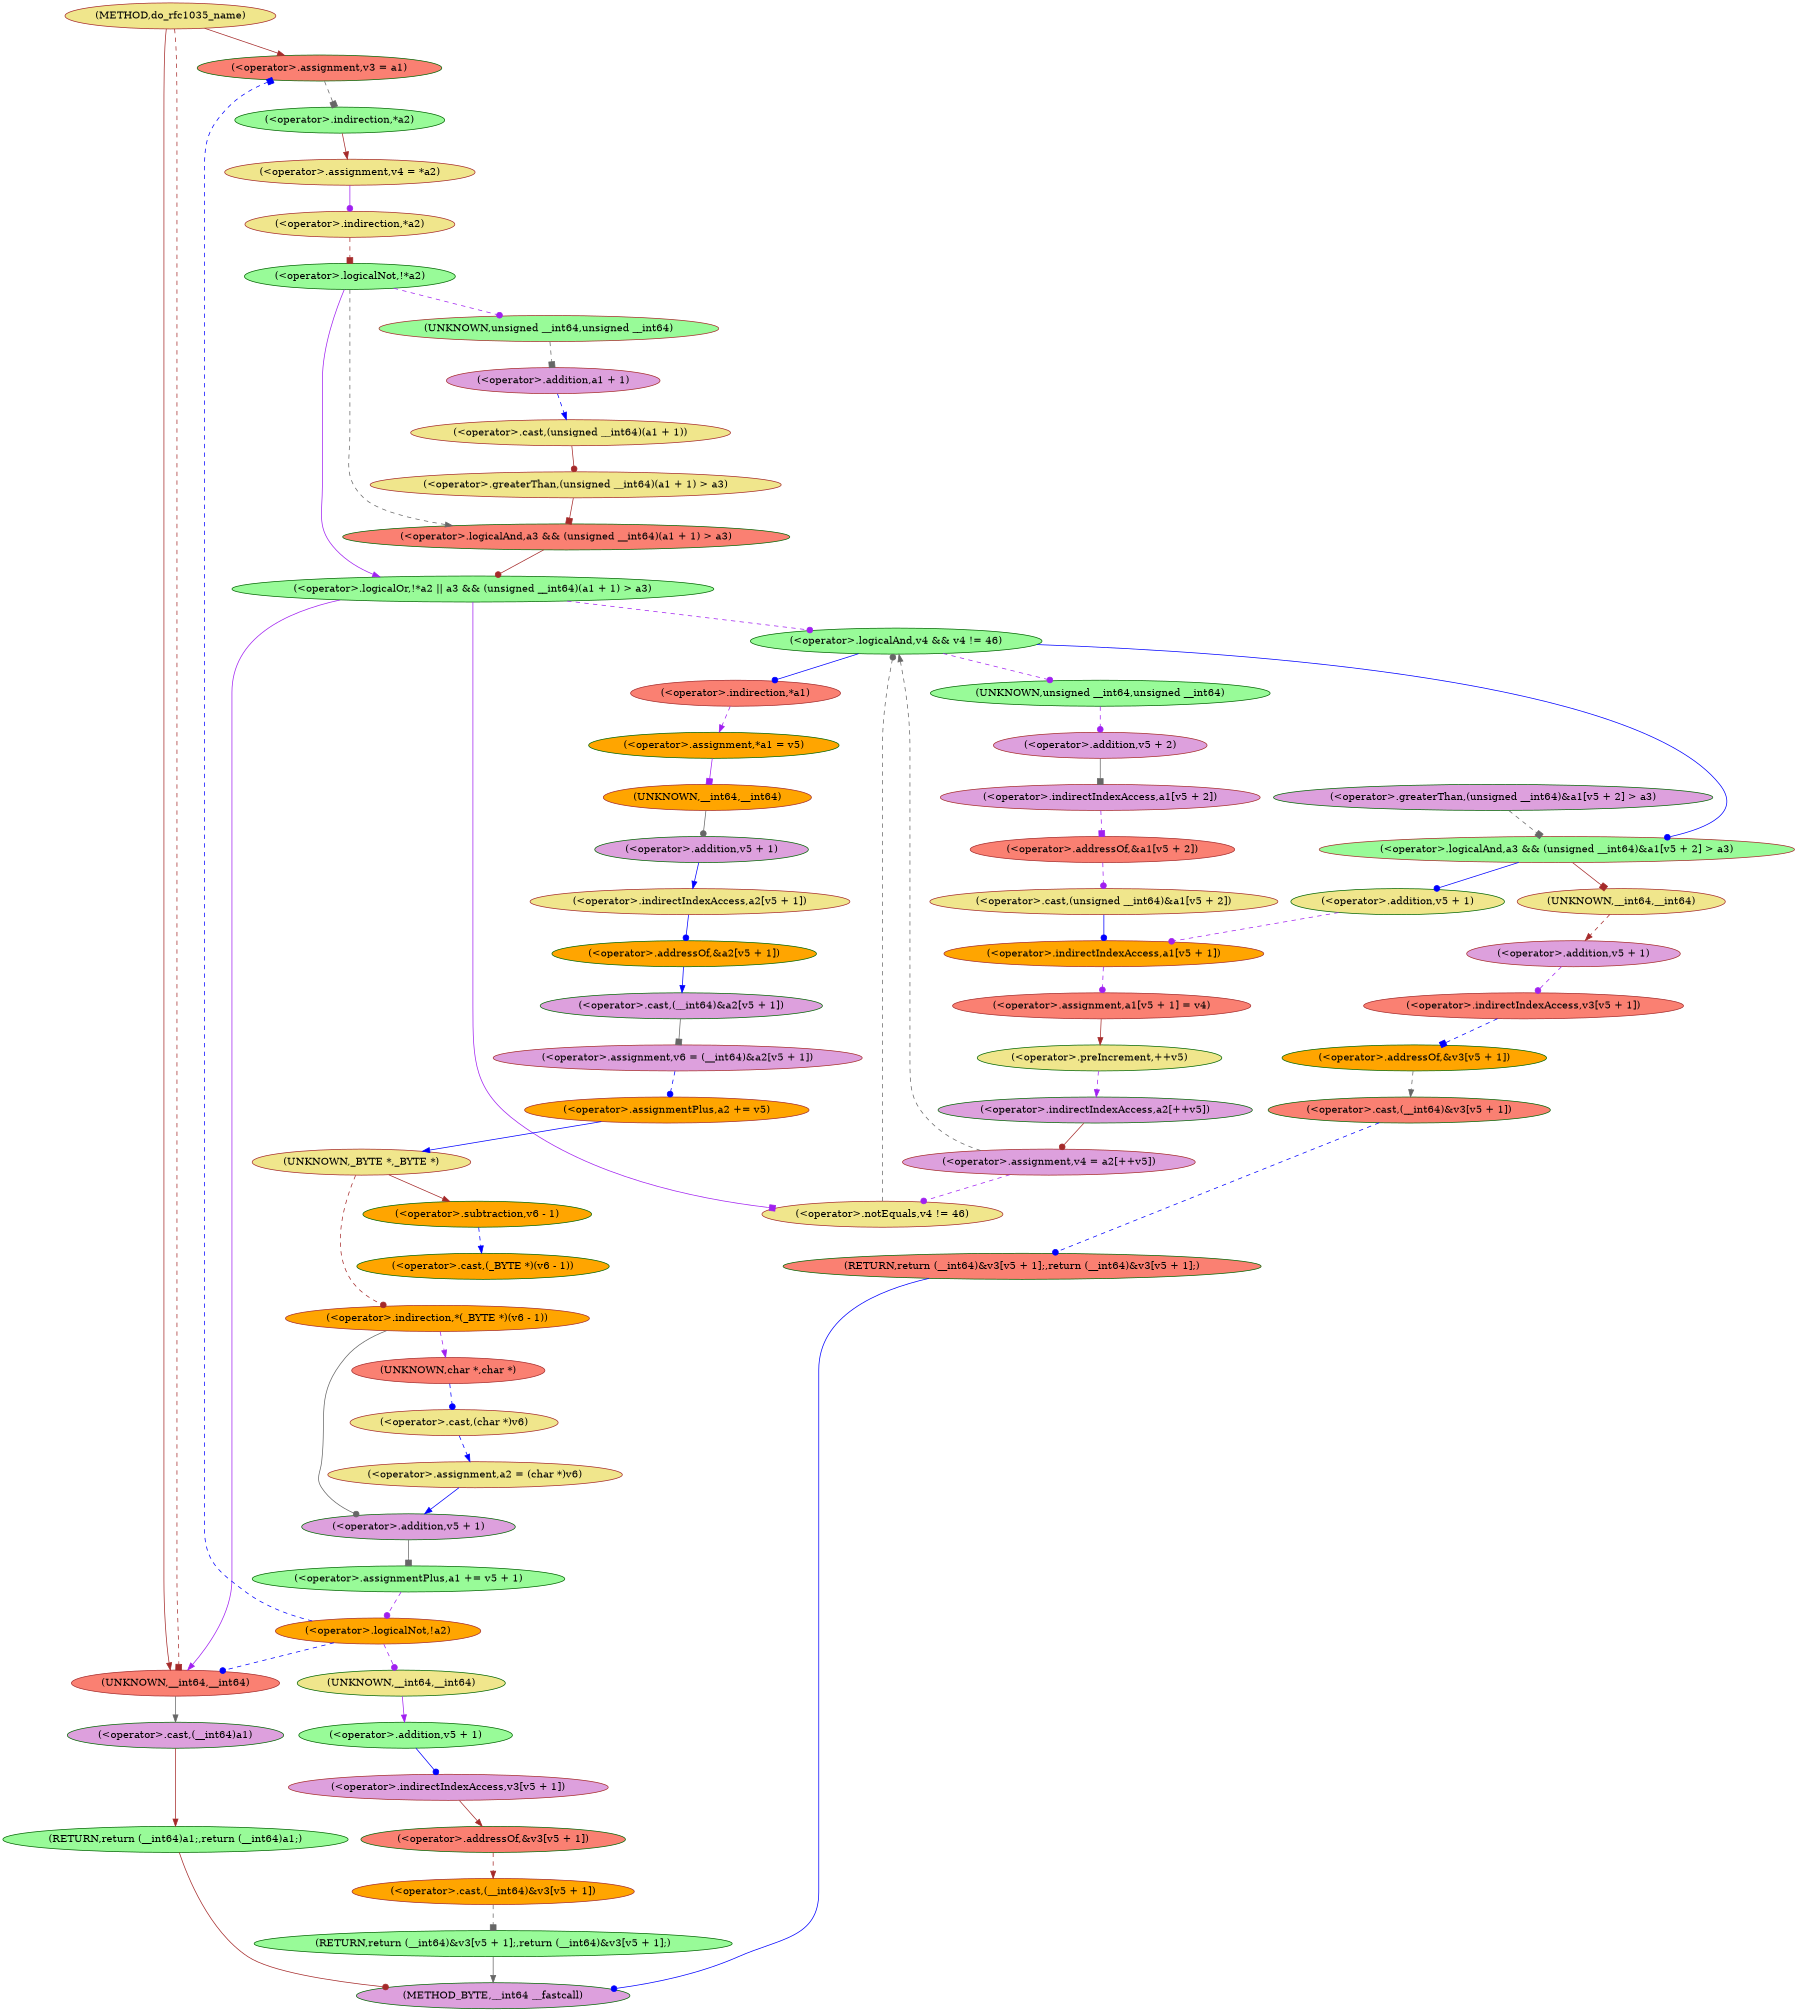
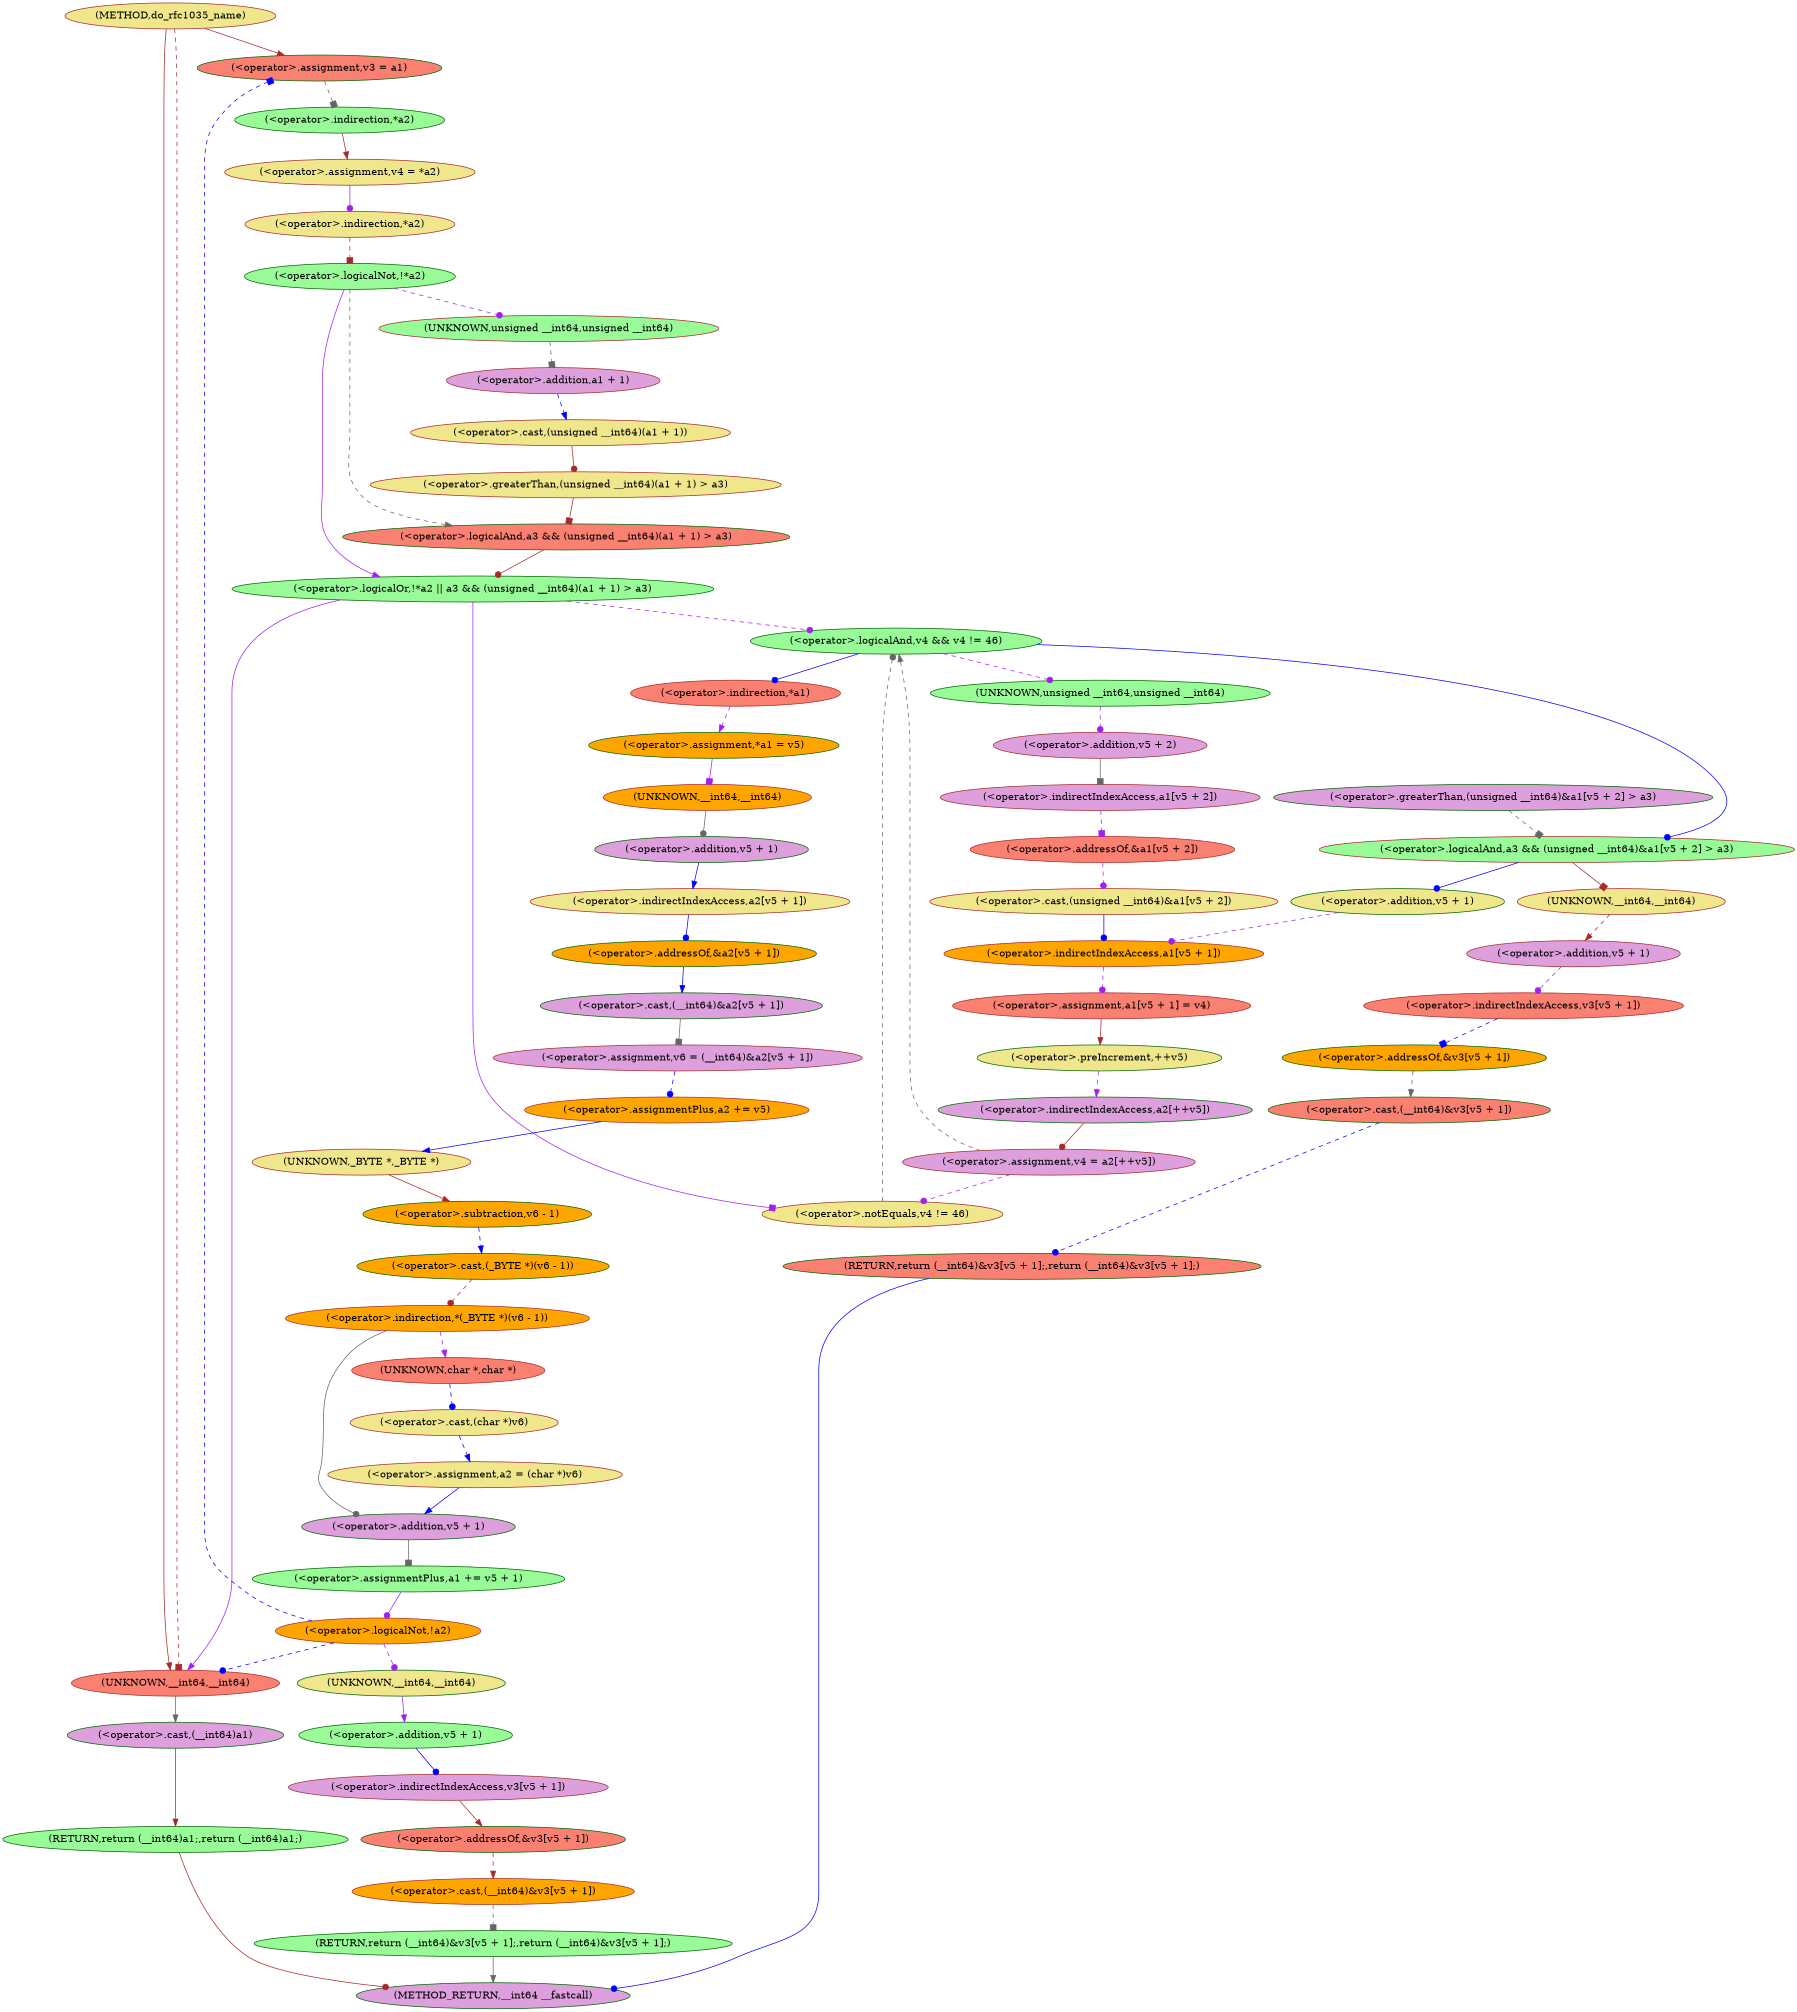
  digraph {
    node [color=brown fillcolor=khaki style=filled]
    edge [arrowhead=dot color=purple style=dashed]
    n1 [color=darkgreen fillcolor=salmon label="(<operator>.assignment,v3 = a1)"]
    n2 [color=darkgreen fillcolor=palegreen label="(<operator>.indirection,*a2)"]
    n3 [label="(<operator>.assignment,v4 = *a2)"]
    n4 [label="(<operator>.indirection,*a2)"]
    n5 [color=darkgreen fillcolor=palegreen label="(<operator>.logicalNot,!*a2)"]
    n6 [color=darkgreen fillcolor=palegreen label="(<operator>.logicalOr,!*a2 || a3 && (unsigned __int64)(a1 + 1) > a3)"]
    n7 [color=darkgreen fillcolor=palegreen label="(<operator>.logicalAnd,v4 && v4 != 46)"]
    n8 [label="(<operator>.notEquals,v4 != 46)"]
    n9 [fillcolor=salmon label="(UNKNOWN,__int64,__int64)"]
    n10 [fillcolor=palegreen label="(<operator>.logicalAnd,a3 && (unsigned __int64)&a1[v5 + 2] > a3)"]
    n11 [color=darkgreen fillcolor=palegreen label="(UNKNOWN,unsigned __int64,unsigned __int64)"]
    n12 [fillcolor=salmon label="(<operator>.indirection,*a1)"]
    n13 [color=darkgreen fillcolor=plum label="(<operator>.cast,(__int64)a1)"]
    n14 [color=darkgreen fillcolor=salmon label="(<operator>.logicalAnd,a3 && (unsigned __int64)(a1 + 1) > a3)"]
    n15 [fillcolor=palegreen label="(UNKNOWN,unsigned __int64,unsigned __int64)"]
    n16 [fillcolor=plum label="(<operator>.addition,a1 + 1)"]
    n17 [label="(<operator>.greaterThan,(unsigned __int64)(a1 + 1) > a3)"]
    n18 [label="(<operator>.cast,(unsigned __int64)(a1 + 1))"]
    n19 [label="(UNKNOWN,__int64,__int64)"]
    n20 [color=darkgreen label="(<operator>.addition,v5 + 1)"]
    n21 [fillcolor=plum label="(<operator>.addition,v5 + 2)"]
    n22 [color=darkgreen fillcolor=orange label="(<operator>.assignment,*a1 = v5)"]
    n23 [fillcolor=plum label="(<operator>.addition,v5 + 1)"]
    n24 [fillcolor=orange label="(<operator>.indirectIndexAccess,a1[v5 + 1])"]
    n25 [color=darkgreen fillcolor=plum label="(<operator>.greaterThan,(unsigned __int64)&a1[v5 + 2] > a3)"]
    n26 [label="(<operator>.cast,(unsigned __int64)&a1[v5 + 2])"]
    n27 [fillcolor=plum label="(<operator>.indirectIndexAccess,a1[v5 + 2])"]
    n28 [fillcolor=salmon label="(<operator>.addressOf,&a1[v5 + 2])"]
    n29 [color=darkgreen fillcolor=salmon label="(RETURN,return (__int64)&v3[v5 + 1];,return (__int64)&v3[v5 + 1];)"]
-   n30 [color=darkgreen fillcolor=plum label="(METHOD_BYTE,__int64 __fastcall)"]
+   n30 [color=darkgreen fillcolor=plum label="(METHOD_RETURN,__int64 __fastcall)"]
    n31 [color=darkgreen fillcolor=salmon label="(<operator>.cast,(__int64)&v3[v5 + 1])"]
    n32 [fillcolor=salmon label="(<operator>.indirectIndexAccess,v3[v5 + 1])"]
    n33 [color=darkgreen fillcolor=orange label="(<operator>.addressOf,&v3[v5 + 1])"]
    n34 [fillcolor=salmon label="(<operator>.assignment,a1[v5 + 1] = v4)"]
    n35 [color=darkgreen label="(<operator>.preIncrement,++v5)"]
    n36 [color=darkgreen fillcolor=plum label="(<operator>.indirectIndexAccess,a2[++v5])"]
    n37 [fillcolor=plum label="(<operator>.assignment,v4 = a2[++v5])"]
    n38 [fillcolor=orange label="(UNKNOWN,__int64,__int64)"]
    n39 [color=darkgreen fillcolor=plum label="(<operator>.addition,v5 + 1)"]
    n40 [fillcolor=plum label="(<operator>.assignment,v6 = (__int64)&a2[v5 + 1])"]
    n41 [fillcolor=orange label="(<operator>.assignmentPlus,a2 += v5)"]
    n42 [label="(UNKNOWN,_BYTE *,_BYTE *)"]
    n43 [color=darkgreen fillcolor=plum label="(<operator>.cast,(__int64)&a2[v5 + 1])"]
    n44 [label="(<operator>.indirectIndexAccess,a2[v5 + 1])"]
    n45 [color=darkgreen fillcolor=orange label="(<operator>.addressOf,&a2[v5 + 1])"]
    n46 [color=darkgreen fillcolor=orange label="(<operator>.subtraction,v6 - 1)"]
    n47 [fillcolor=orange label="(<operator>.indirection,*(_BYTE *)(v6 - 1))"]
    n48 [fillcolor=salmon label="(UNKNOWN,char *,char *)"]
    n49 [color=darkgreen fillcolor=plum label="(<operator>.addition,v5 + 1)"]
    n50 [label="(<operator>.cast,(char *)v6)"]
    n51 [color=darkgreen fillcolor=palegreen label="(<operator>.assignmentPlus,a1 += v5 + 1)"]
    n52 [color=darkgreen fillcolor=orange label="(<operator>.cast,(_BYTE *)(v6 - 1))"]
    n53 [label="(<operator>.assignment,a2 = (char *)v6)"]
    n54 [fillcolor=orange label="(<operator>.logicalNot,!a2)"]
    n55 [color=darkgreen label="(UNKNOWN,__int64,__int64)"]
    n56 [color=darkgreen fillcolor=palegreen label="(<operator>.addition,v5 + 1)"]
    n57 [color=darkgreen fillcolor=palegreen label="(RETURN,return (__int64)&v3[v5 + 1];,return (__int64)&v3[v5 + 1];)"]
    n58 [fillcolor=orange label="(<operator>.cast,(__int64)&v3[v5 + 1])"]
    n59 [fillcolor=plum label="(<operator>.indirectIndexAccess,v3[v5 + 1])"]
    n60 [color=darkgreen fillcolor=salmon label="(<operator>.addressOf,&v3[v5 + 1])"]
    n61 [color=darkgreen fillcolor=palegreen label="(RETURN,return (__int64)a1;,return (__int64)a1;)"]
    n62 [label="(METHOD,do_rfc1035_name)"]
    n1 -> n2 [arrowhead=box color=gray40]
    n2 -> n3 [arrowhead=normal color=brown style=solid]
    n3 -> n4 [style=solid]
    n4 -> n5 [arrowhead=box color=brown]
    n5 -> n6 [arrowhead=normal style=solid]
    n5 -> n14 [arrowhead=normal color=gray40]
    n5 -> n15
    n6 -> n7
    n6 -> n8 [arrowhead=box style=solid]
    n6 -> n9 [arrowhead=normal style=solid]
    n7 -> n10 [color=blue style=solid]
    n7 -> n11
    n7 -> n12 [color=blue style=solid]
    n8 -> n7 [color=gray40]
    n9 -> n13 [arrowhead=normal color=gray40 style=solid]
    n10 -> n19 [arrowhead=box color=brown style=solid]
    n10 -> n20 [color=blue style=solid]
    n11 -> n21
    n12 -> n22 [arrowhead=normal]
    n13 -> n61 [arrowhead=normal color=brown style=solid]
    n14 -> n6 [color=brown style=solid]
    n15 -> n16 [arrowhead=box color=gray40]
    n16 -> n18 [arrowhead=normal color=blue]
    n17 -> n14 [arrowhead=box color=brown style=solid]
    n18 -> n17 [color=brown style=solid]
    n19 -> n23 [arrowhead=normal color=brown]
    n20 -> n24
    n21 -> n27 [arrowhead=box color=gray40 style=solid]
    n22 -> n38 [arrowhead=box style=solid]
    n23 -> n32
    n24 -> n34
    n25 -> n10 [arrowhead=box color=gray40]
    n26 -> n24 [color=blue style=solid]
    n27 -> n28 [arrowhead=box]
    n28 -> n26
    n29 -> n30 [color=blue style=solid]
    n31 -> n29 [color=blue]
    n32 -> n33 [arrowhead=box color=blue]
    n33 -> n31 [arrowhead=normal color=gray40]
    n34 -> n35 [arrowhead=normal color=brown style=solid]
    n35 -> n36 [arrowhead=normal]
    n36 -> n37 [color=brown style=solid]
    n37 -> n7 [arrowhead=normal color=gray40]
    n37 -> n8
    n38 -> n39 [color=gray40 style=solid]
    n39 -> n44 [arrowhead=normal color=blue style=solid]
    n40 -> n41 [color=blue]
    n41 -> n42 [arrowhead=normal color=blue style=solid]
    n42 -> n46 [arrowhead=normal color=brown style=solid]
    n43 -> n40 [arrowhead=box color=gray40 style=solid]
    n44 -> n45 [color=blue style=solid]
    n45 -> n43 [arrowhead=normal color=blue style=solid]
    n46 -> n52 [arrowhead=normal color=blue]
    n47 -> n48 [arrowhead=normal]
    n47 -> n49 [color=gray40 style=solid]
    n48 -> n50 [color=blue]
    n49 -> n51 [arrowhead=box color=gray40 style=solid]
    n50 -> n53 [arrowhead=normal color=blue]
-   n51 -> n54
-   n42 -> n47 [color=brown]
+   n51 -> n54 [style=solid]
+   n52 -> n47 [color=brown]
    n53 -> n49 [arrowhead=normal color=blue style=solid]
    n54 -> n1 [arrowhead=box color=blue]
    n54 -> n9 [color=blue]
    n54 -> n55
    n55 -> n56 [arrowhead=normal style=solid]
    n56 -> n59 [color=blue style=solid]
    n57 -> n30 [arrowhead=normal color=gray40 style=solid]
    n58 -> n57 [arrowhead=box color=gray40]
    n59 -> n60 [arrowhead=normal color=brown style=solid]
    n60 -> n58 [arrowhead=normal color=brown]
    n61 -> n30 [color=brown style=solid]
    n62 -> n1 [arrowhead=normal color=brown style=solid]
    n62 -> n9 [arrowhead=normal color=brown style=solid]
    n62 -> n9 [arrowhead=box color=brown]
  }
